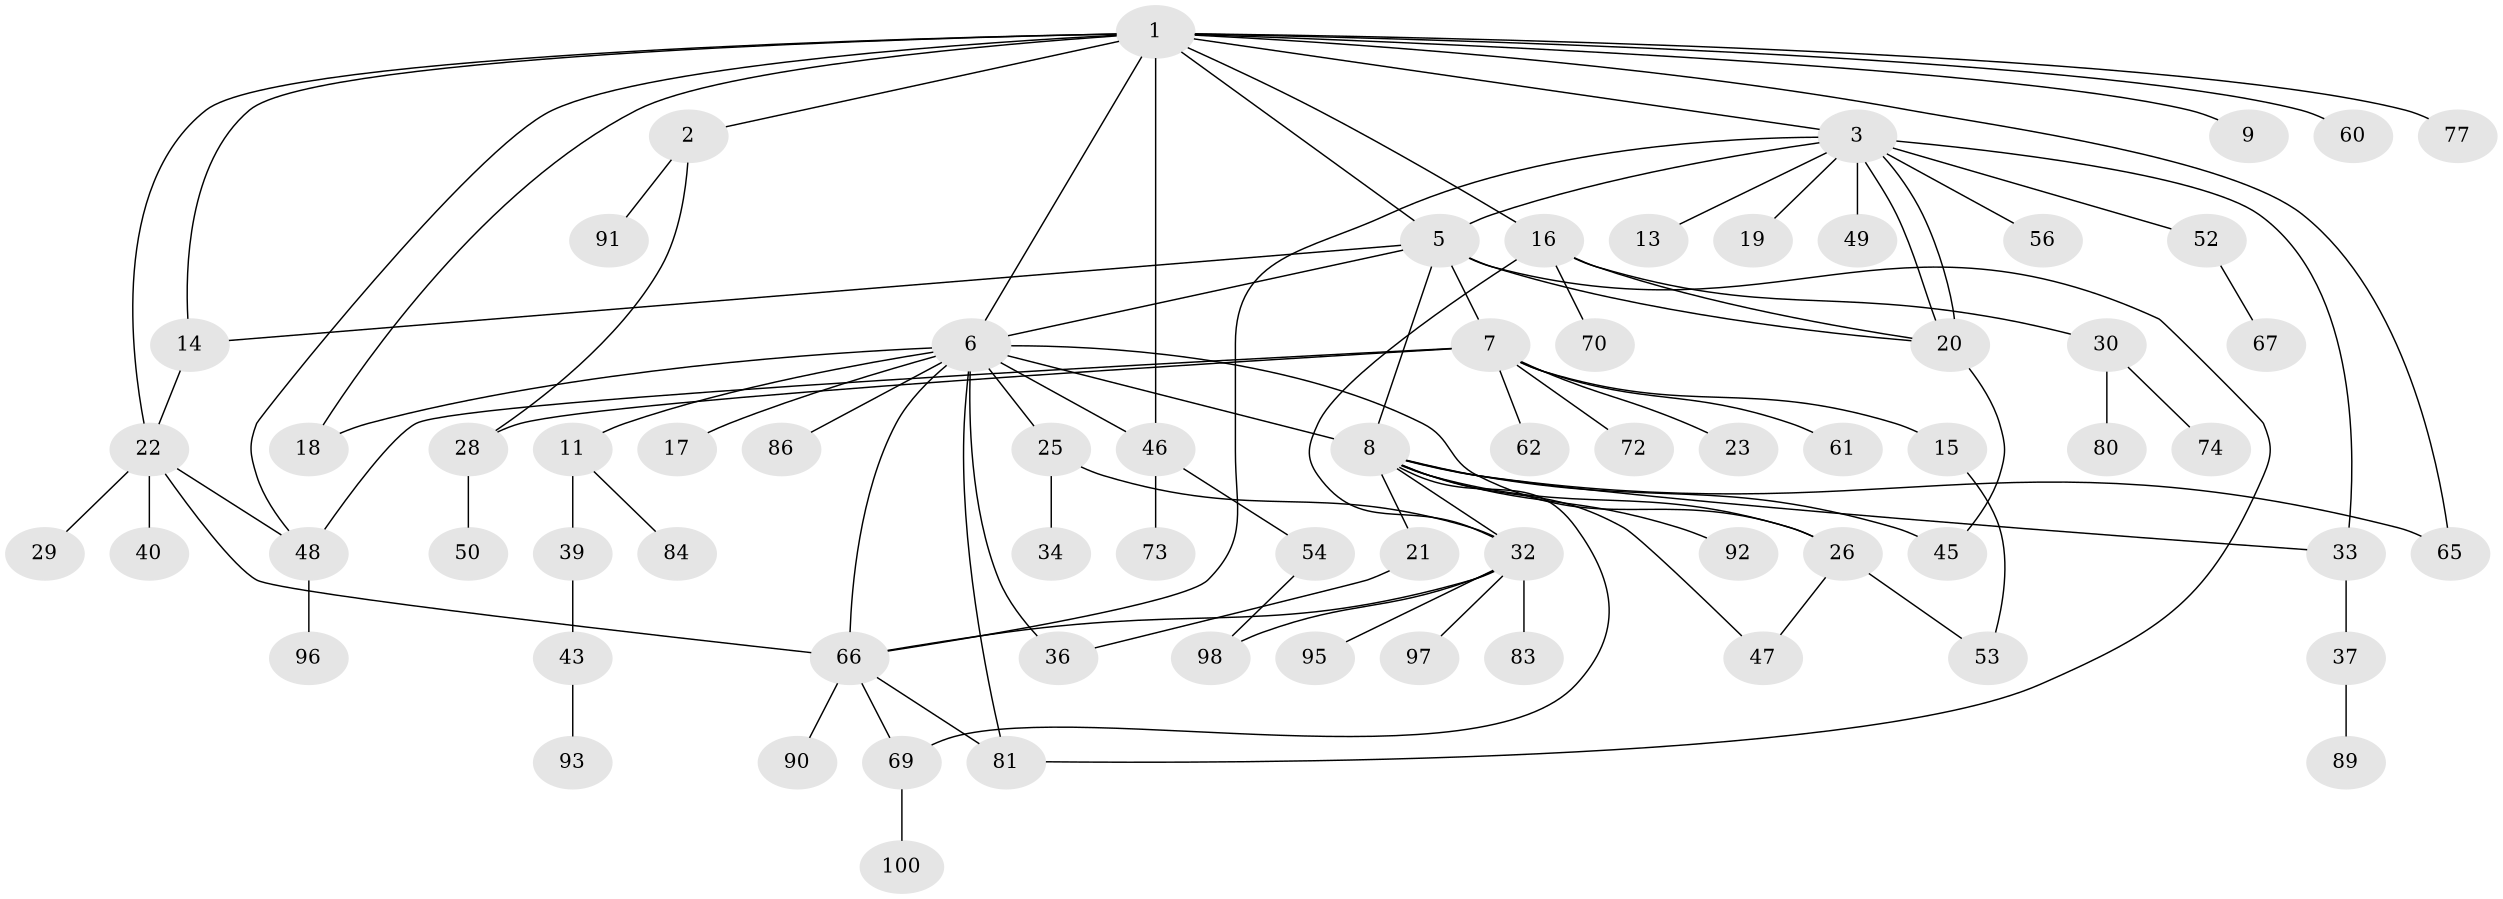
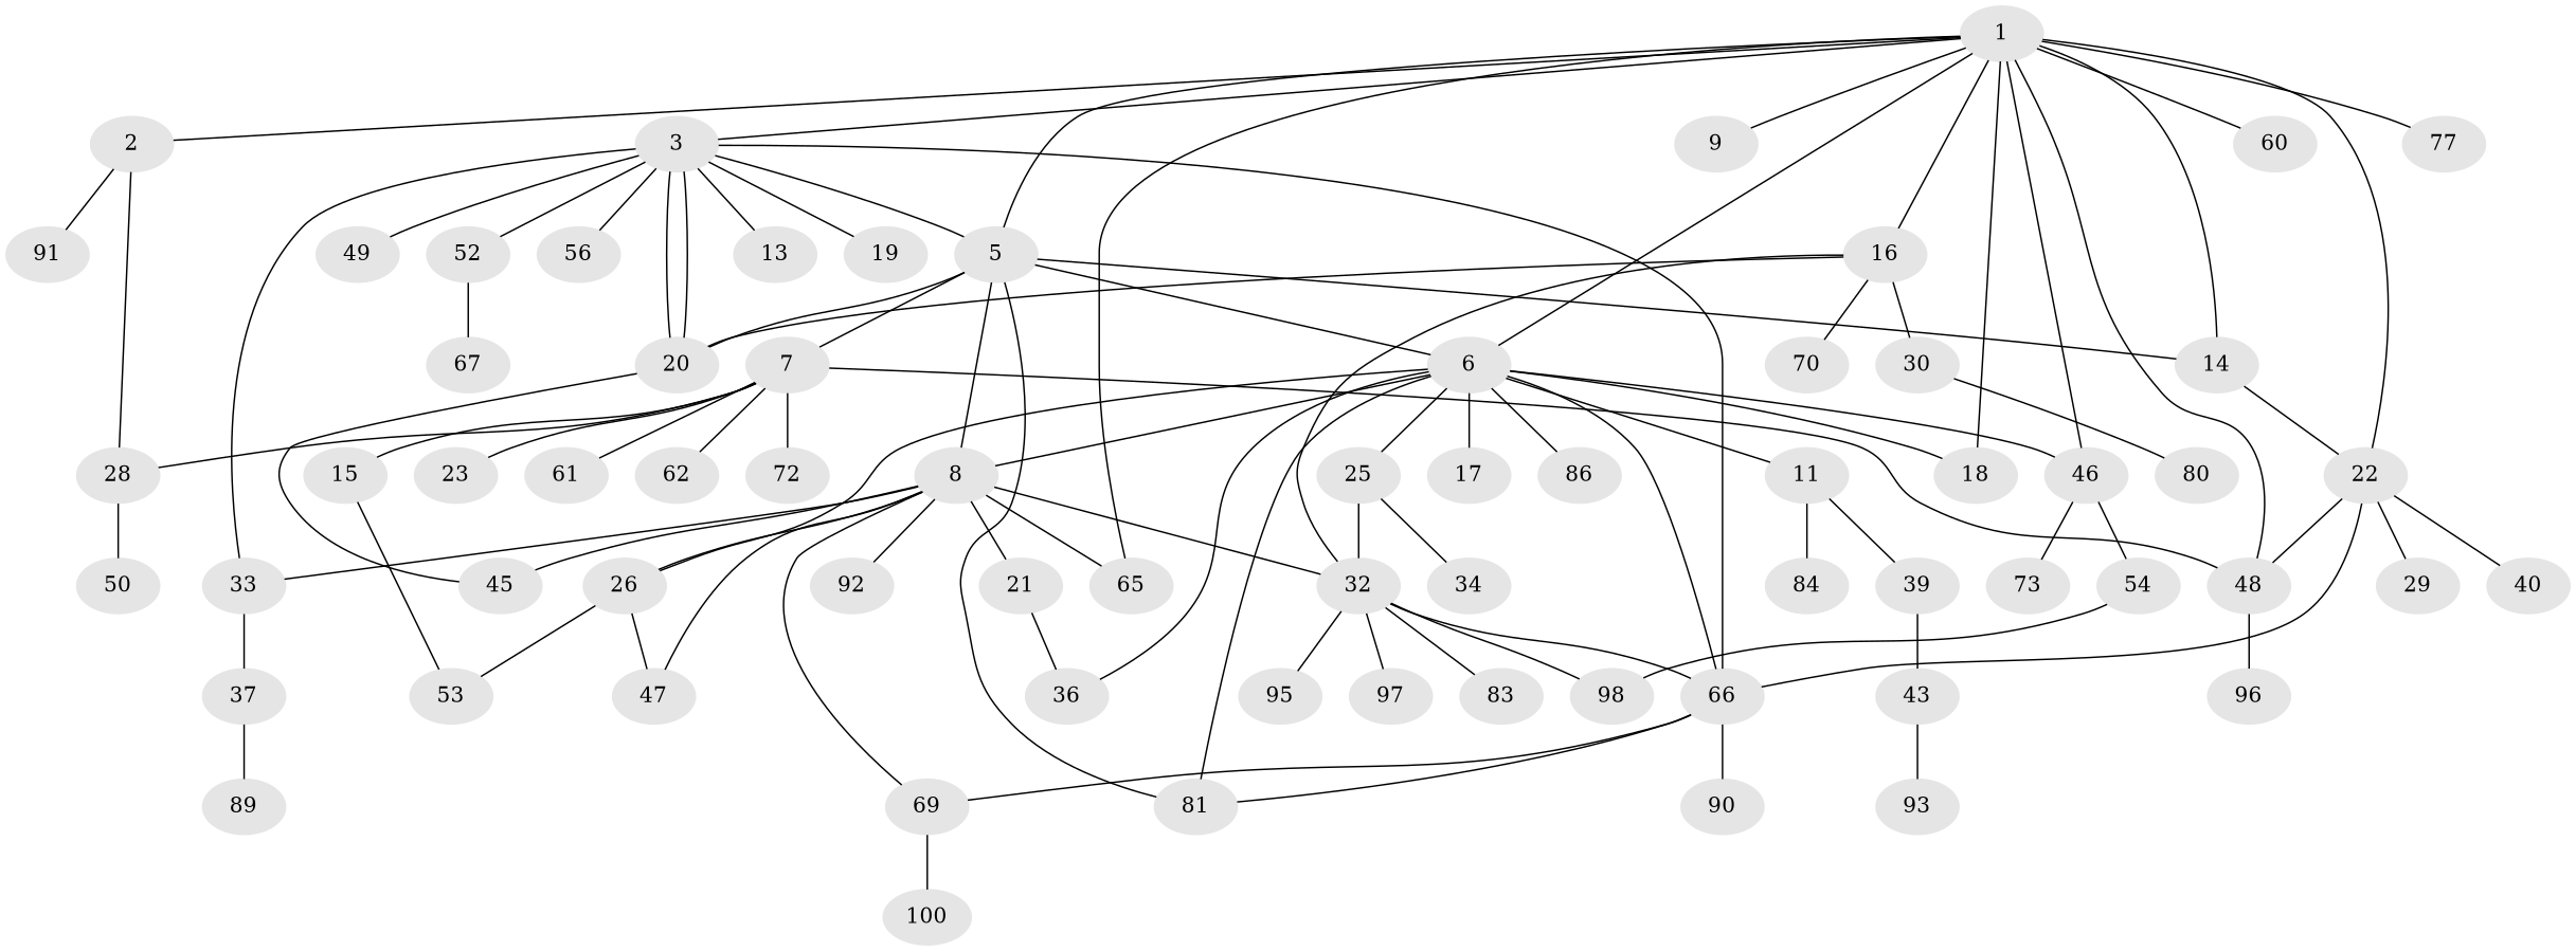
  graph {
    node [color=gray90 style=filled]
    1 [super="+82"]
    2 [super="+10"]
    3 [super="+4"]
    5 [super="+78"]
    6 [super="+55"]
    9
    14
    16 [super="+44"]
    18 [super="+64"]
    22 [super="+42"]
    46 [super="+63"]
    48 [super="+94"]
    60
    65
    77
    28 [super="+35"]
    91
    13
    19
    20 [super="+24"]
    33
    49
    52
    56
    66 [super="+79"]
    7 [super="+12"]
    8 [super="+31"]
    81 [super="+87"]
    11 [super="+71"]
    17 [super="+86"]
    25 [super="+58"]
    26 [super="+27"]
    36
    n34 [label=86]
    32 [super="+51"]
    30 [super="+38"]
    70
    29
    40
    54 [super="+57"]
    73
    96
    50
    45
    37
    67
    69
    90
    15 [super="+76"]
    23
    61
    62
    72 [super="+75"]
    21
    47 [super="+59"]
    92
    39 [super="+41"]
    84
    34
    53 [super="+68"]
    83
    95
    97
    98 [super="+99"]
    100
    43
-   74
    80
    89
    93
    1 -- 2
    1 -- 3
    1 -- 5
    1 -- 6
    1 -- 9
    1 -- 14
    1 -- 16
    1 -- 18 [weight=2]
    1 -- 22
    1 -- 46
    1 -- 48
    1 -- 60
    1 -- 65
    1 -- 77
    2 -- 28
    2 -- 91
    3 -- 5 [weight=2]
    3 -- 13
    3 -- 19
    3 -- 20 [weight=2]
    3 -- 20
    3 -- 33
    3 -- 49
    3 -- 52
    3 -- 56
    3 -- 66
    5 -- 6
    5 -- 14
    5 -- 20
    5 -- 7 [weight=2]
    5 -- 8
    5 -- 81
    6 -- 18
    6 -- 46
    6 -- 66
    6 -- 8
    6 -- 81
    6 -- 11
    6 -- 17
    6 -- 25
    6 -- 26
    6 -- 36
    6 -- n34
    14 -- 22
    16 -- 20
    16 -- 32
    16 -- 30
    16 -- 70
    22 -- 48
    22 -- 66
    22 -- 29
    22 -- 40
    46 -- 54
    46 -- 73
    48 -- 96
    28 -- 50
    20 -- 45
    33 -- 37
    52 -- 67
    66 -- 81
    66 -- 69
    66 -- 90
    7 -- 48
    7 -- 28
    7 -- 15
    7 -- 23
    7 -- 61
    7 -- 62
    7 -- 72
    8 -- 65
    8 -- 33
    8 -- 26
    8 -- 32
    8 -- 45
    8 -- 69
    8 -- 21
    8 -- 47
    8 -- 92
    11 -- 39
    11 -- 84
    25 -- 32
    25 -- 34
    26 -- 47
    26 -- 53
    32 -- 66
    32 -- 83
    32 -- 95
    32 -- 97
    32 -- 98
-   30 -- 74
    30 -- 80
    54 -- 98
    37 -- 89
    69 -- 100
    15 -- 53
    21 -- 36
    39 -- 43
    43 -- 93
  }
